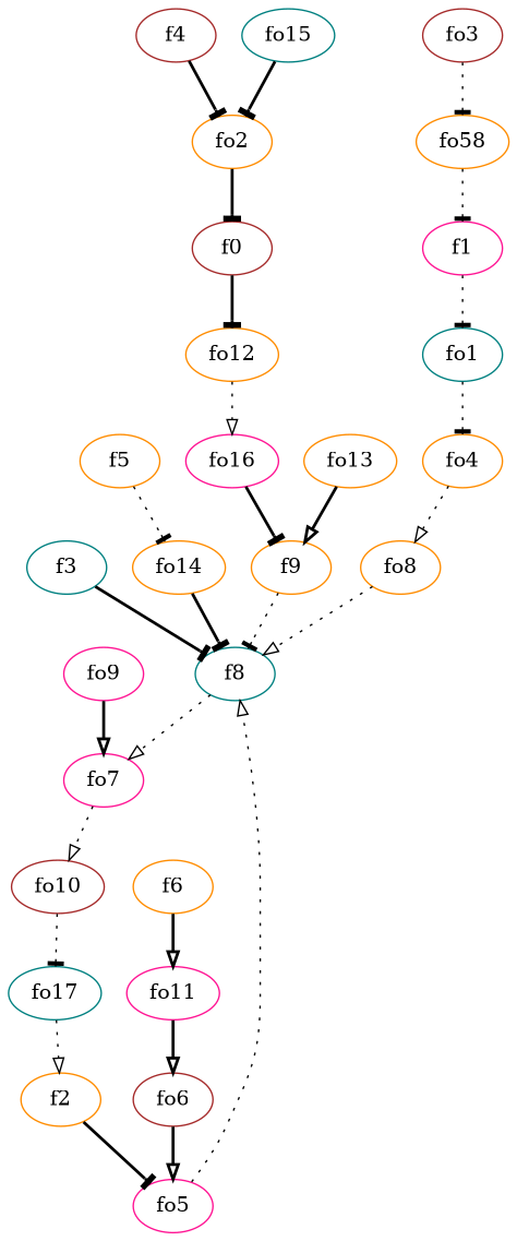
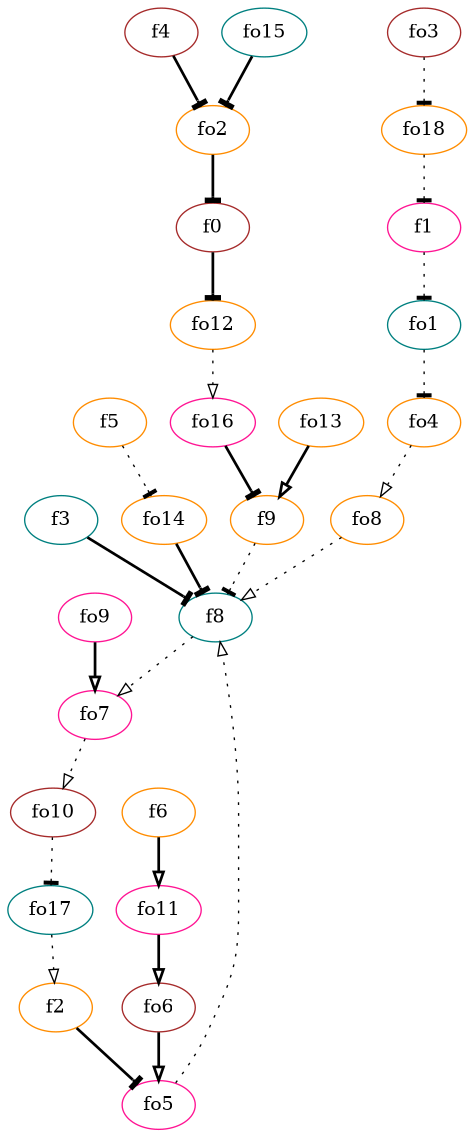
  strict digraph {
    node [color=darkorange]
    edge [arrowhead=tee style=dotted weight=2]
    f1 [color=deeppink]
    fo1 [color=teal]
    fo4
    fo5 [color=deeppink]
    f2
    f8 [color=teal]
    f3 [color=teal]
    fo7 [color=deeppink]
    f4 [color=brown]
    fo2
    n11 [color=brown label=f0]
    f5
    fo14
    fo11 [color=deeppink]
    f6
    fo6 [color=brown]
    fo12
    fo16 [color=deeppink]
    fo10 [color=brown]
    f9
    fo8
    fo3 [color=brown]
-   fo18 [label=fo58]
+   fo18
    fo17 [color=teal]
    fo9 [color=deeppink]
    fo13
    fo15 [color=teal]
    f1 -> fo1
    fo1 -> fo4
    fo4 -> fo8 [arrowhead=onormal]
    fo5 -> f8 [arrowhead=onormal]
    f2 -> fo5 [style=bold]
    f8 -> fo7 [arrowhead=onormal]
    f3 -> f8 [style=bold]
    fo7 -> fo10 [arrowhead=onormal]
    f4 -> fo2 [style=bold]
    fo2 -> n11 [style=bold]
    n11 -> fo12 [style=bold]
    f5 -> fo14
    fo14 -> f8 [style=bold]
    fo11 -> fo6 [arrowhead=onormal style=bold]
    f6 -> fo11 [arrowhead=onormal style=bold]
    fo6 -> fo5 [arrowhead=onormal style=bold]
    fo12 -> fo16 [arrowhead=onormal]
    fo16 -> f9 [style=bold]
    fo10 -> fo17
    f9 -> f8
    fo8 -> f8 [arrowhead=onormal]
    fo3 -> fo18
    fo18 -> f1
    fo17 -> f2 [arrowhead=onormal]
    fo9 -> fo7 [arrowhead=onormal style=bold]
    fo13 -> f9 [arrowhead=onormal style=bold]
    fo15 -> fo2 [style=bold]
  }
